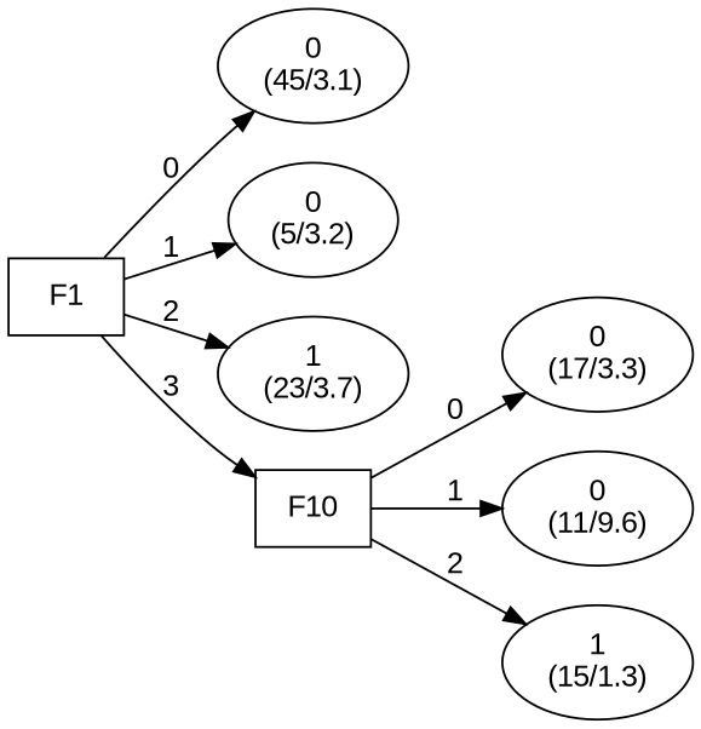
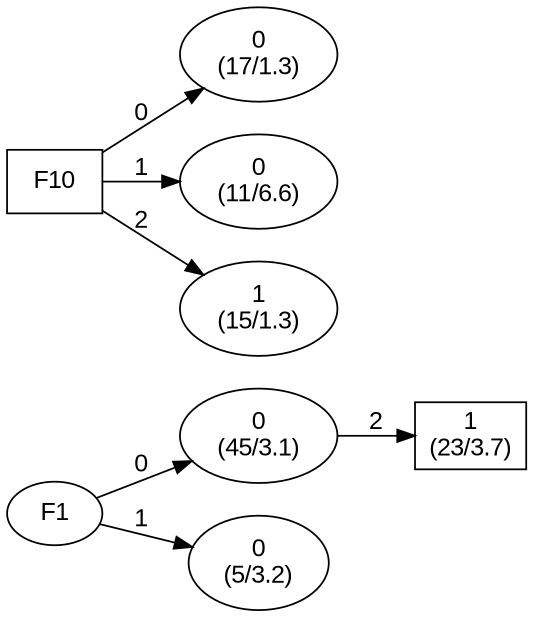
  digraph {
    fontname="Liberation Sans"
    rankdir=LR
    node [fontname="Liberation Sans" shape=ellipse]
    edge [fontname="Liberation Sans"]
-   n1 [label="F1\n" shape=box]
+   n1 [label="F1\n"]
    n2 [label="0\n(45/3.1)"]
    n3 [label="0\n(5/3.2)"]
-   n4 [label="1\n(23/3.7)"]
+   n4 [label="1\n(23/3.7)" shape=box]
    n5 [label="F10\n" shape=box]
-   n6 [label="0\n(17/3.3)"]
-   n7 [label="0\n(11/9.6)"]
+   n6 [label="0\n(17/1.3)"]
+   n7 [label="0\n(11/6.6)"]
    n8 [label="1\n(15/1.3)"]
    n1 -> n2 [label=0]
    n1 -> n3 [label=1]
-   n1 -> n4 [label=2]
-   n1 -> n5 [label=3]
+   n2 -> n4 [label=2]
    n5 -> n6 [label=0]
    n5 -> n7 [label=1]
    n5 -> n8 [label=2]
  }
